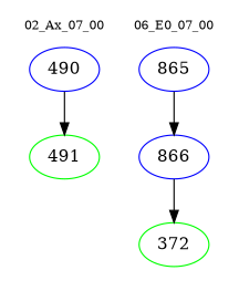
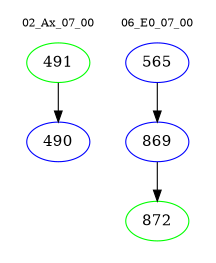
  digraph {
    node [color=blue]
    edge [color=black]
    n1 [label=490]
    n2 [color=green label=491]
-   n3 [label=866]
-   n4 [label=865]
-   n5 [color=green label=372]
+   n3 [label=869]
+   n4 [label=565]
+   n5 [color=green label=872]
    subgraph cluster_1 {
      color=white
      fontsize=10
      label="02_Ax_07_00"
      n1
      n2
    }
    subgraph cluster_2 {
      color=white
      fontsize=10
      label="06_E0_07_00"
      n3
      n4
      n5
    }
-   n1 -> n2
+   n2 -> n1
    n3 -> n5
    n4 -> n3
  }
